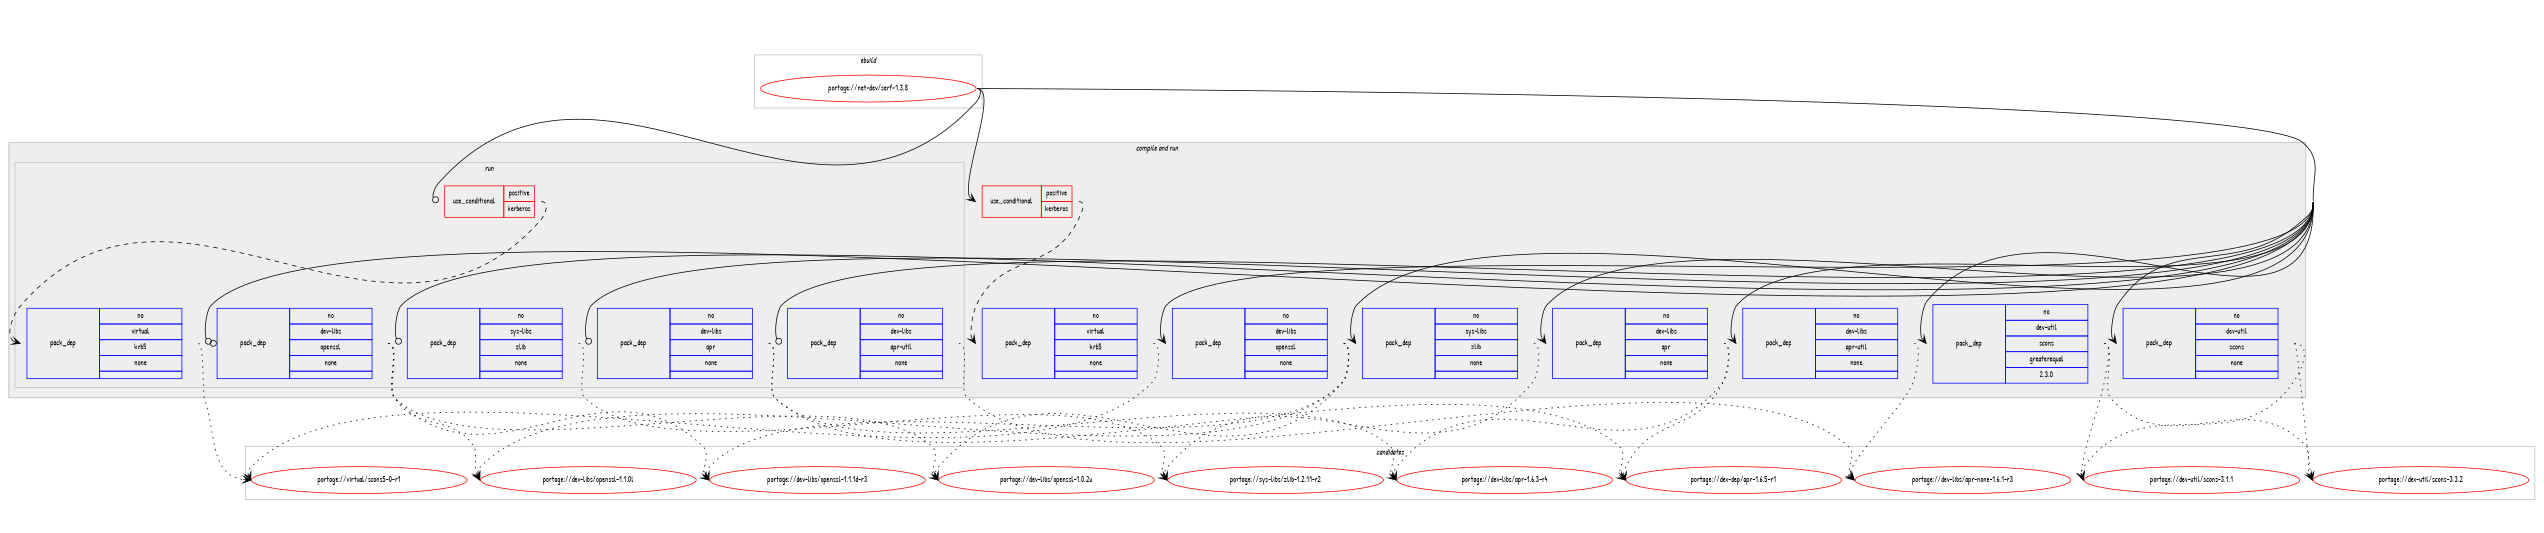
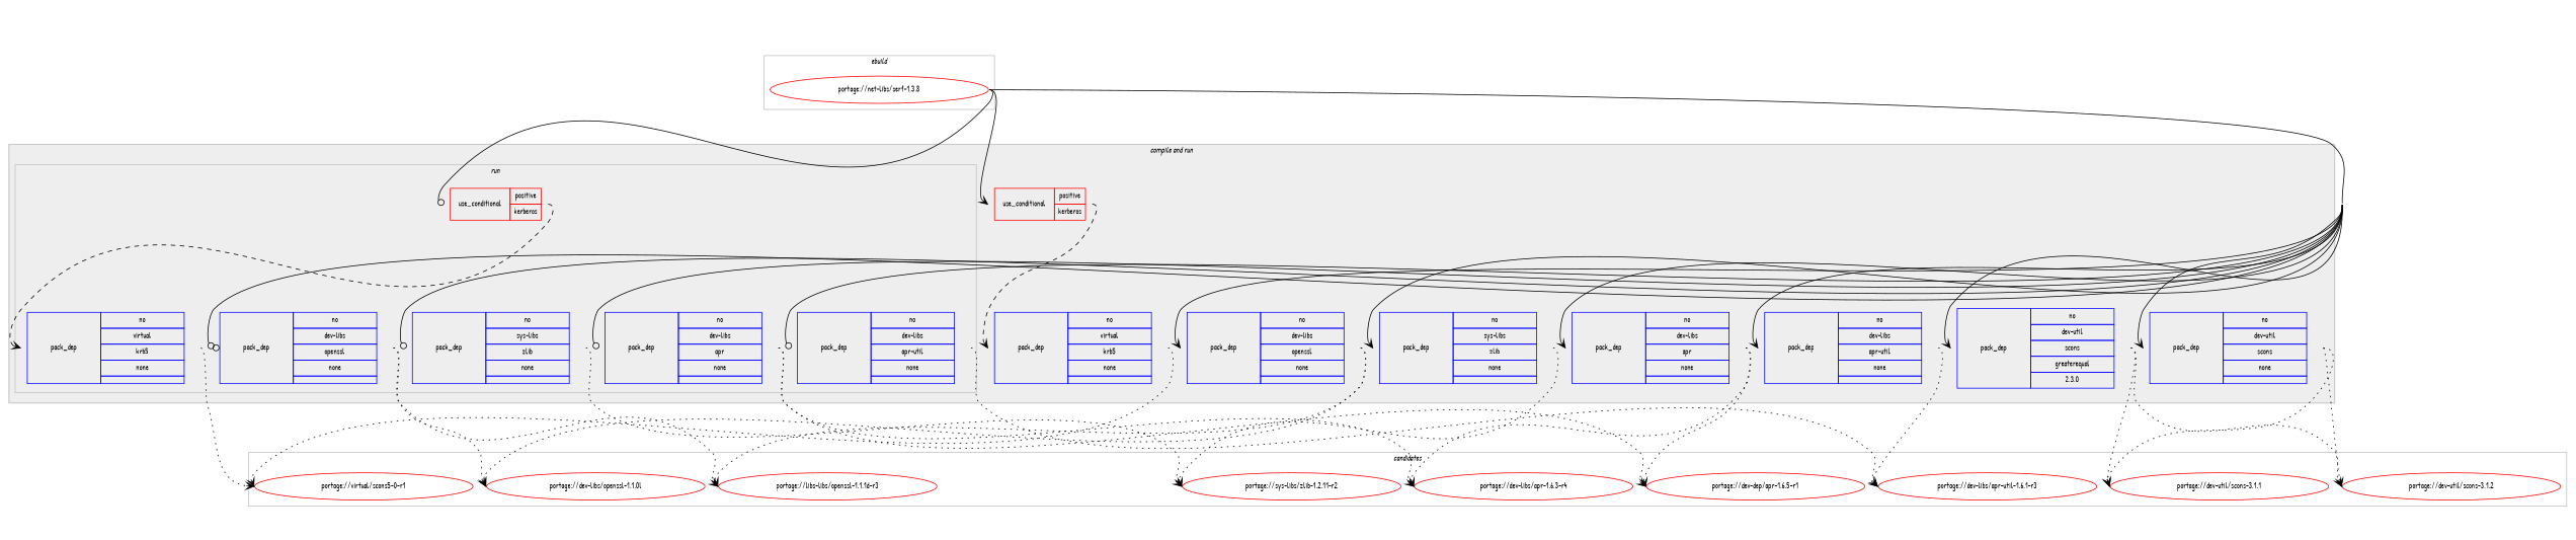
  digraph {
    compound=true
    concentrate=true
    fontname="Patrick Hand"
    fontsize=10
    newrank=true
    rankdir=TB
    ranksep=1.5
    node [color=red fontname="Patrick Hand" fontsize=10 shape=none]
    edge [arrowhead=vee fontname="Patrick Hand" headport=w style=dotted tailport=e weight=100]
-   n1 [label="portage://net-dev/serf-1.3.8" width=4 shape=""]
+   n1 [label="portage://net-libs/serf-1.3.8" width=4 shape=""]
    n2 [color=blue label=<<TABLE BORDER="0" CELLBORDER="1" CELLSPACING="0" CELLPADDING="4" WIDTH="220"><TR><TD ROWSPAN="6" CELLPADDING="30">pack_dep</TD></TR><TR><TD WIDTH="110">no</TD></TR><TR><TD>virtual</TD></TR><TR><TD>krb5</TD></TR><TR><TD>none</TD></TR><TR><TD></TD></TR></TABLE>>]
    n3 [label=<<TABLE BORDER="0" CELLBORDER="1" CELLSPACING="0" CELLPADDING="4"><TR><TD ROWSPAN="3" CELLPADDING="10">use_conditional</TD></TR><TR><TD>positive</TD></TR><TR><TD>kerberos</TD></TR></TABLE>>]
    n4 [color=blue label=<<TABLE BORDER="0" CELLBORDER="1" CELLSPACING="0" CELLPADDING="4" WIDTH="220"><TR><TD ROWSPAN="6" CELLPADDING="30">pack_dep</TD></TR><TR><TD WIDTH="110">no</TD></TR><TR><TD>dev-libs</TD></TR><TR><TD>apr</TD></TR><TR><TD>none</TD></TR><TR><TD></TD></TR></TABLE>>]
    n5 [color=blue label=<<TABLE BORDER="0" CELLBORDER="1" CELLSPACING="0" CELLPADDING="4" WIDTH="220"><TR><TD ROWSPAN="6" CELLPADDING="30">pack_dep</TD></TR><TR><TD WIDTH="110">no</TD></TR><TR><TD>dev-libs</TD></TR><TR><TD>apr-util</TD></TR><TR><TD>none</TD></TR><TR><TD></TD></TR></TABLE>>]
    n6 [color=blue label=<<TABLE BORDER="0" CELLBORDER="1" CELLSPACING="0" CELLPADDING="4" WIDTH="220"><TR><TD ROWSPAN="6" CELLPADDING="30">pack_dep</TD></TR><TR><TD WIDTH="110">no</TD></TR><TR><TD>dev-libs</TD></TR><TR><TD>openssl</TD></TR><TR><TD>none</TD></TR><TR><TD></TD></TR></TABLE>>]
    n7 [color=blue label=<<TABLE BORDER="0" CELLBORDER="1" CELLSPACING="0" CELLPADDING="4" WIDTH="220"><TR><TD ROWSPAN="6" CELLPADDING="30">pack_dep</TD></TR><TR><TD WIDTH="110">no</TD></TR><TR><TD>dev-util</TD></TR><TR><TD>scons</TD></TR><TR><TD>greaterequal</TD></TR><TR><TD>2.3.0</TD></TR></TABLE>>]
    n8 [color=blue label=<<TABLE BORDER="0" CELLBORDER="1" CELLSPACING="0" CELLPADDING="4" WIDTH="220"><TR><TD ROWSPAN="6" CELLPADDING="30">pack_dep</TD></TR><TR><TD WIDTH="110">no</TD></TR><TR><TD>dev-util</TD></TR><TR><TD>scons</TD></TR><TR><TD>none</TD></TR><TR><TD></TD></TR></TABLE>>]
    n9 [color=blue label=<<TABLE BORDER="0" CELLBORDER="1" CELLSPACING="0" CELLPADDING="4" WIDTH="220"><TR><TD ROWSPAN="6" CELLPADDING="30">pack_dep</TD></TR><TR><TD WIDTH="110">no</TD></TR><TR><TD>sys-libs</TD></TR><TR><TD>zlib</TD></TR><TR><TD>none</TD></TR><TR><TD></TD></TR></TABLE>>]
    n10 [color=blue label=<<TABLE BORDER="0" CELLBORDER="1" CELLSPACING="0" CELLPADDING="4" WIDTH="220"><TR><TD ROWSPAN="6" CELLPADDING="30">pack_dep</TD></TR><TR><TD WIDTH="110">no</TD></TR><TR><TD>virtual</TD></TR><TR><TD>krb5</TD></TR><TR><TD>none</TD></TR><TR><TD></TD></TR></TABLE>>]
    n11 [label=<<TABLE BORDER="0" CELLBORDER="1" CELLSPACING="0" CELLPADDING="4"><TR><TD ROWSPAN="3" CELLPADDING="10">use_conditional</TD></TR><TR><TD>positive</TD></TR><TR><TD>kerberos</TD></TR></TABLE>>]
    n12 [color=blue label=<<TABLE BORDER="0" CELLBORDER="1" CELLSPACING="0" CELLPADDING="4" WIDTH="220"><TR><TD ROWSPAN="6" CELLPADDING="30">pack_dep</TD></TR><TR><TD WIDTH="110">no</TD></TR><TR><TD>dev-libs</TD></TR><TR><TD>apr</TD></TR><TR><TD>none</TD></TR><TR><TD></TD></TR></TABLE>>]
    n13 [color=blue label=<<TABLE BORDER="0" CELLBORDER="1" CELLSPACING="0" CELLPADDING="4" WIDTH="220"><TR><TD ROWSPAN="6" CELLPADDING="30">pack_dep</TD></TR><TR><TD WIDTH="110">no</TD></TR><TR><TD>dev-libs</TD></TR><TR><TD>apr-util</TD></TR><TR><TD>none</TD></TR><TR><TD></TD></TR></TABLE>>]
    n14 [color=blue label=<<TABLE BORDER="0" CELLBORDER="1" CELLSPACING="0" CELLPADDING="4" WIDTH="220"><TR><TD ROWSPAN="6" CELLPADDING="30">pack_dep</TD></TR><TR><TD WIDTH="110">no</TD></TR><TR><TD>dev-libs</TD></TR><TR><TD>openssl</TD></TR><TR><TD>none</TD></TR><TR><TD></TD></TR></TABLE>>]
    n15 [color=blue label=<<TABLE BORDER="0" CELLBORDER="1" CELLSPACING="0" CELLPADDING="4" WIDTH="220"><TR><TD ROWSPAN="6" CELLPADDING="30">pack_dep</TD></TR><TR><TD WIDTH="110">no</TD></TR><TR><TD>sys-libs</TD></TR><TR><TD>zlib</TD></TR><TR><TD>none</TD></TR><TR><TD></TD></TR></TABLE>>]
    n16 [label="portage://virtual/scons5-0-r1" width=4 shape=""]
    n17 [label="portage://dev-dep/apr-1.6.5-r1" width=4 shape=""]
    n18 [label="portage://dev-libs/apr-1.6.3-r4" width=4 shape=""]
-   n19 [label="portage://dev-libs/apr-none-1.6.1-r3" width=4 shape=""]
-   n20 [label="portage://dev-libs/openssl-1.1.1d-r3" width=4 shape=""]
+   n19 [label="portage://dev-libs/apr-util-1.6.1-r3" width=4 shape=""]
+   n20 [label="portage://libs-libs/openssl-1.1.1d-r3" width=4 shape=""]
    n21 [label="portage://dev-libs/openssl-1.1.0l" width=4 shape=""]
-   n22 [label="portage://dev-libs/openssl-1.0.2u" width=4 shape=""]
-   n23 [label="portage://dev-util/scons-3.3.2" width=4 shape=""]
+   n23 [label="portage://dev-util/scons-3.1.2" width=4 shape=""]
    n24 [label="portage://dev-util/scons-3.1.1" width=4 shape=""]
    n25 [label="portage://sys-libs/zlib-1.2.11-r2" width=4 shape=""]
    subgraph cluster_1 {
      color=gray
      label=<<i>ebuild</i>>
      rank=same
      n1
    }
    subgraph cluster_2 {
      color=gray
      label=<<i>dependencies</i>>
      subgraph cluster_3 {
        color=gray
        fillcolor="#eeeeee"
        label=<<i>compile</i>>
        style=filled
        subgraph sub_4 {
          color=gray
          fillcolor="#eeeeee"
          label=<<i>compile</i>>
          style=filled
          n3
          subgraph sub_5 {
            color=gray
            fillcolor="#eeeeee"
            label=<<i>compile</i>>
            style=filled
            n2
          }
        }
        subgraph sub_6 {
          color=gray
          fillcolor="#eeeeee"
          label=<<i>compile</i>>
          style=filled
          n4
        }
        subgraph sub_7 {
          color=gray
          fillcolor="#eeeeee"
          label=<<i>compile</i>>
          style=filled
          n5
        }
        subgraph sub_8 {
          color=gray
          fillcolor="#eeeeee"
          label=<<i>compile</i>>
          style=filled
          n6
        }
        subgraph sub_9 {
          color=gray
          fillcolor="#eeeeee"
          label=<<i>compile</i>>
          style=filled
          n7
        }
        subgraph sub_10 {
          color=gray
          fillcolor="#eeeeee"
          label=<<i>compile</i>>
          style=filled
          n8
        }
        subgraph sub_11 {
          color=gray
          fillcolor="#eeeeee"
          label=<<i>compile</i>>
          style=filled
          n9
        }
      }
      subgraph cluster_12 {
        color=gray
        fillcolor="#eeeeee"
        label=<<i>compile and run</i>>
        style=filled
      }
      subgraph cluster_13 {
        color=gray
        fillcolor="#eeeeee"
        label=<<i>run</i>>
        style=filled
        subgraph sub_14 {
          color=gray
          fillcolor="#eeeeee"
          label=<<i>run</i>>
          style=filled
          n11
          subgraph sub_15 {
            color=gray
            fillcolor="#eeeeee"
            label=<<i>run</i>>
            style=filled
            n10
          }
        }
        subgraph sub_16 {
          color=gray
          fillcolor="#eeeeee"
          label=<<i>run</i>>
          style=filled
          n12
        }
        subgraph sub_17 {
          color=gray
          fillcolor="#eeeeee"
          label=<<i>run</i>>
          style=filled
          n13
        }
        subgraph sub_18 {
          color=gray
          fillcolor="#eeeeee"
          label=<<i>run</i>>
          style=filled
          n14
        }
        subgraph sub_19 {
          color=gray
          fillcolor="#eeeeee"
          label=<<i>run</i>>
          style=filled
          n15
        }
      }
    }
    subgraph cluster_20 {
      color=gray
      label=<<i>candidates</i>>
      rank=same
      subgraph sub_21 {
        color=black
        label=<<i>candidates</i>>
        nodesep=1
        rank=same
        n16
      }
      subgraph sub_22 {
        color=black
        label=<<i>candidates</i>>
        nodesep=1
        rank=same
        n17
        n18
      }
      subgraph sub_23 {
        color=black
        label=<<i>candidates</i>>
        nodesep=1
        rank=same
        n19
      }
      subgraph sub_24 {
        color=black
        label=<<i>candidates</i>>
        nodesep=1
        rank=same
        n20
        n21
-       n22
      }
      subgraph sub_25 {
        color=black
        label=<<i>candidates</i>>
        nodesep=1
        rank=same
        n23
        n24
      }
      subgraph sub_26 {
        color=black
        label=<<i>candidates</i>>
        nodesep=1
        rank=same
        n23
        n24
      }
      subgraph sub_27 {
        color=black
        label=<<i>candidates</i>>
        nodesep=1
        rank=same
        n25
      }
      subgraph sub_28 {
        color=black
        label=<<i>candidates</i>>
        nodesep=1
        rank=same
        n16
      }
      subgraph sub_29 {
        color=black
        label=<<i>candidates</i>>
        nodesep=1
        rank=same
        n17
        n18
      }
      subgraph sub_30 {
        color=black
        label=<<i>candidates</i>>
        nodesep=1
        rank=same
        n19
      }
      subgraph sub_31 {
        color=black
        label=<<i>candidates</i>>
        nodesep=1
        rank=same
        n20
        n21
-       n22
      }
      subgraph sub_32 {
        color=black
        label=<<i>candidates</i>>
        nodesep=1
        rank=same
        n25
      }
    }
    n1 -> n3 [style=solid weight=20]
    n1 -> n4 [style=solid weight=20]
    n1 -> n5 [style=solid weight=20]
    n1 -> n6 [style=solid weight=20]
    n1 -> n7 [style=solid weight=20]
    n1 -> n8 [style=solid weight=20]
    n1 -> n9 [style=solid weight=20]
    n1 -> n11 [arrowhead=odot style=solid weight=20]
    n1 -> n12 [arrowhead=odot style=solid weight=20]
    n1 -> n13 [arrowhead=odot style=solid weight=20]
    n1 -> n14 [arrowhead=odot style=solid weight=20]
    n1 -> n15 [arrowhead=odot style=solid weight=20]
    n2 -> n16
    n3 -> n2 [style=dashed weight=20]
    n4 -> n17
    n4 -> n18
    n5 -> n19
    n6 -> n20
    n6 -> n21
-   n6 -> n22
    n7 -> n23
    n7 -> n24
    n8 -> n23
    n8 -> n24
    n9 -> n25
    n10 -> n16
    n11 -> n10 [style=dashed weight=20]
    n12 -> n17
    n12 -> n18
    n13 -> n19
    n14 -> n20
    n14 -> n21
-   n14 -> n22
    n15 -> n25
  }
